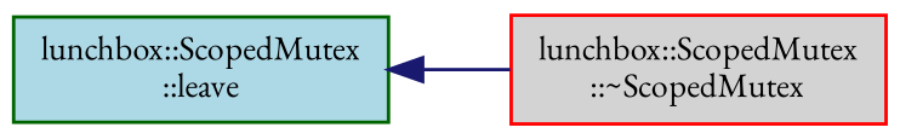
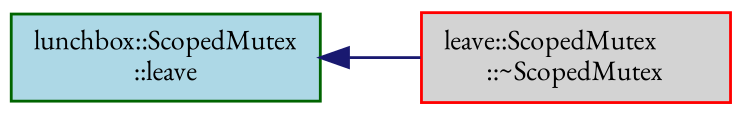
  digraph {
    rankdir=LR
    fontname="EB Garamond"
    node [fontname="EB Garamond" fontsize=10 shape=record style=filled]
    n1 [color=darkgreen fillcolor=lightblue fontcolor=black height=0.2 label="lunchbox::ScopedMutex\l::leave" width=0.4]
-   n2 [color=red fillcolor=lightgrey height=0.2 label="lunchbox::ScopedMutex\l::~ScopedMutex" width=0.4]
+   n2 [color=red fillcolor=lightgrey height=0.2 label="leave::ScopedMutex\l::~ScopedMutex" width=0.4]
    n1 -> n2 [color=midnightblue dir=back fontname="EB Garamond" fontsize=10 labelfontname=Sans labelfontsize=10 style=solid]
  }
